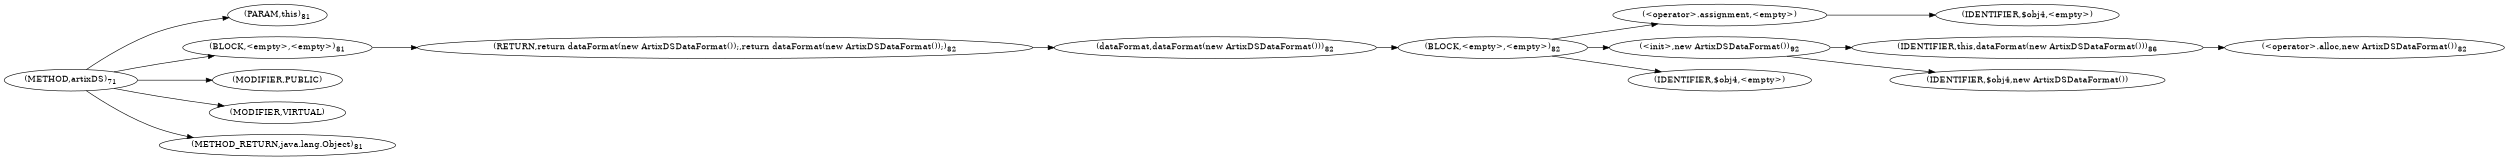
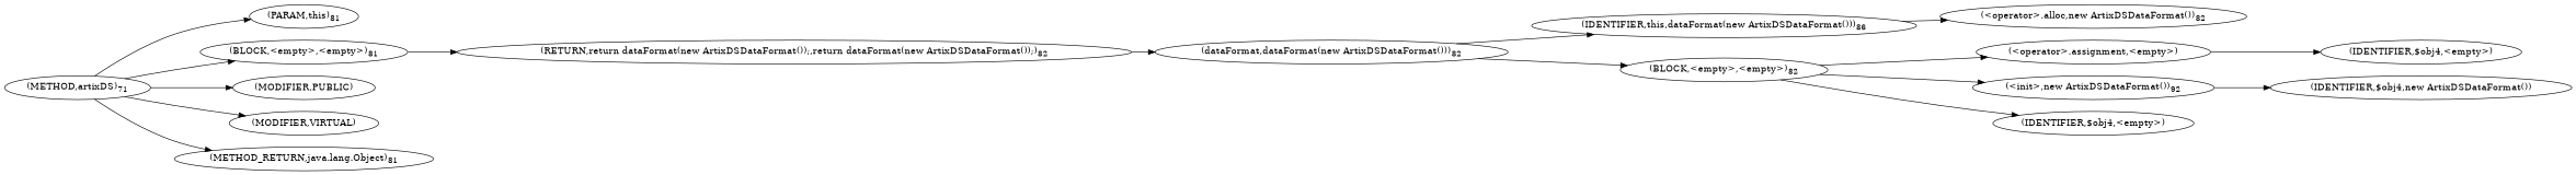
  digraph {
    rankdir=LR
    n1 [label=<(METHOD,artixDS)<SUB>71</SUB>>]
    n2 [label=<(PARAM,this)<SUB>81</SUB>>]
    n3 [label=<(BLOCK,&lt;empty&gt;,&lt;empty&gt;)<SUB>81</SUB>>]
    n4 [label=<(MODIFIER,PUBLIC)>]
    n5 [label=<(MODIFIER,VIRTUAL)>]
    n6 [label=<(METHOD_RETURN,java.lang.Object)<SUB>81</SUB>>]
    n7 [label=<(RETURN,return dataFormat(new ArtixDSDataFormat());,return dataFormat(new ArtixDSDataFormat());)<SUB>82</SUB>>]
    n8 [label=<(dataFormat,dataFormat(new ArtixDSDataFormat()))<SUB>82</SUB>>]
    n9 [label=<(IDENTIFIER,this,dataFormat(new ArtixDSDataFormat()))<SUB>86</SUB>>]
    n10 [label=<(BLOCK,&lt;empty&gt;,&lt;empty&gt;)<SUB>82</SUB>>]
    n11 [label=<(&lt;operator&gt;.alloc,new ArtixDSDataFormat())<SUB>82</SUB>>]
    n12 [label=<(&lt;operator&gt;.assignment,&lt;empty&gt;)>]
    n13 [label=<(&lt;init&gt;,new ArtixDSDataFormat())<SUB>92</SUB>>]
    n14 [label=<(IDENTIFIER,$obj4,&lt;empty&gt;)>]
    n15 [label=<(IDENTIFIER,$obj4,&lt;empty&gt;)>]
    n16 [label=<(IDENTIFIER,$obj4,new ArtixDSDataFormat())>]
    n1 -> n2
    n1 -> n3
    n1 -> n4
    n1 -> n5
    n1 -> n6
    n3 -> n7
    n7 -> n8
-   n13 -> n9
+   n8 -> n9
    n8 -> n10
    n9 -> n11
    n10 -> n12
    n10 -> n13
    n10 -> n14
    n12 -> n15
    n13 -> n16
  }
